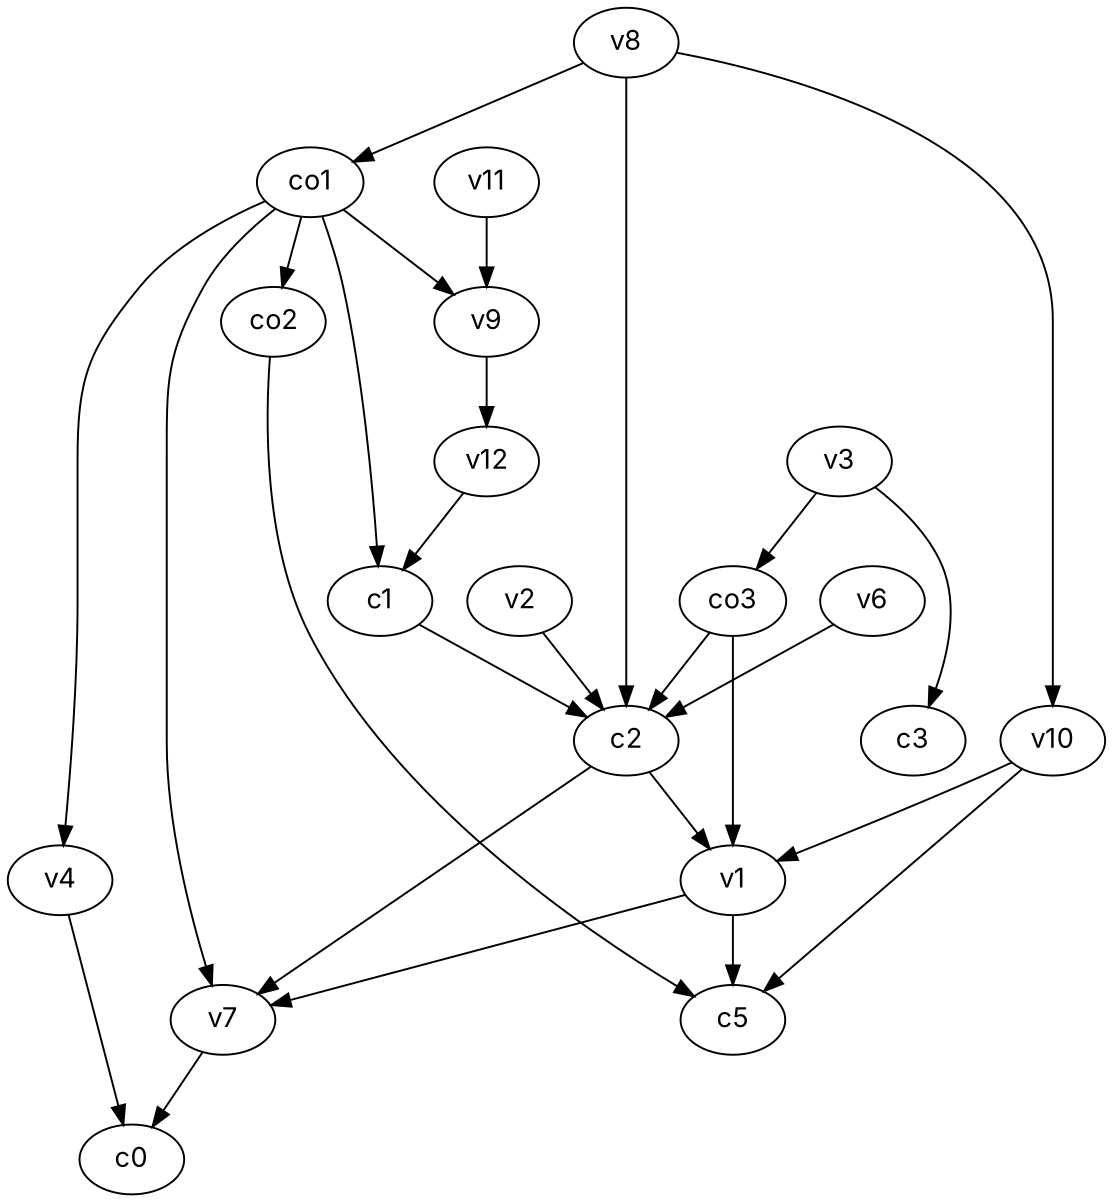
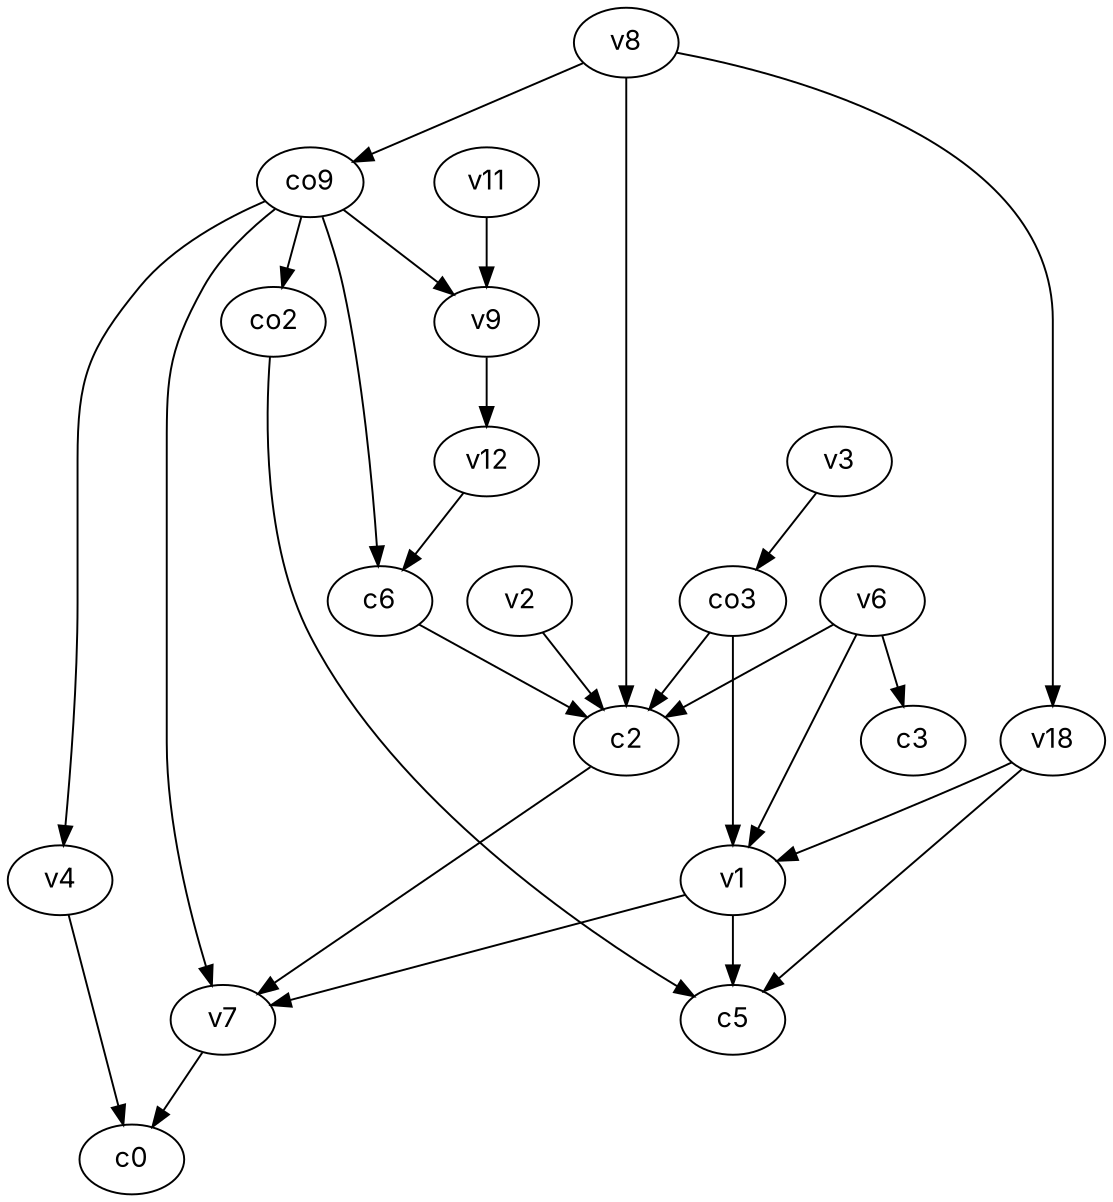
  strict digraph {
    fontname=Inter
    node [fontname=Inter]
    edge [fontname=Inter weight=1]
    c2
    v1
    v7
    c5
    n5 [label=c0]
    v2
-   c6 [label=c1]
+   c6
    v3
    c3
    co3
    v4
    v6
    v8
-   v10
-   co1
+   v10 [label=v18]
+   co1 [label=co9]
    v9
    co2
    v12
    v11
-   c2 -> v1
+   v6 -> v1
    c2 -> v7
    v1 -> v7
    v1 -> c5
    v7 -> n5
    v2 -> c2
    c6 -> c2
-   v3 -> c3
+   v6 -> c3
    v3 -> co3
    co3 -> c2
    co3 -> v1
    v4 -> n5
    v6 -> c2
    v8 -> c2
    v8 -> v10
    v8 -> co1
    v10 -> v1
    v10 -> c5
    co1 -> v7
    co1 -> c6
    co1 -> v4
    co1 -> v9
    co1 -> co2
    v9 -> v12
    co2 -> c5
    v12 -> c6
    v11 -> v9
  }
